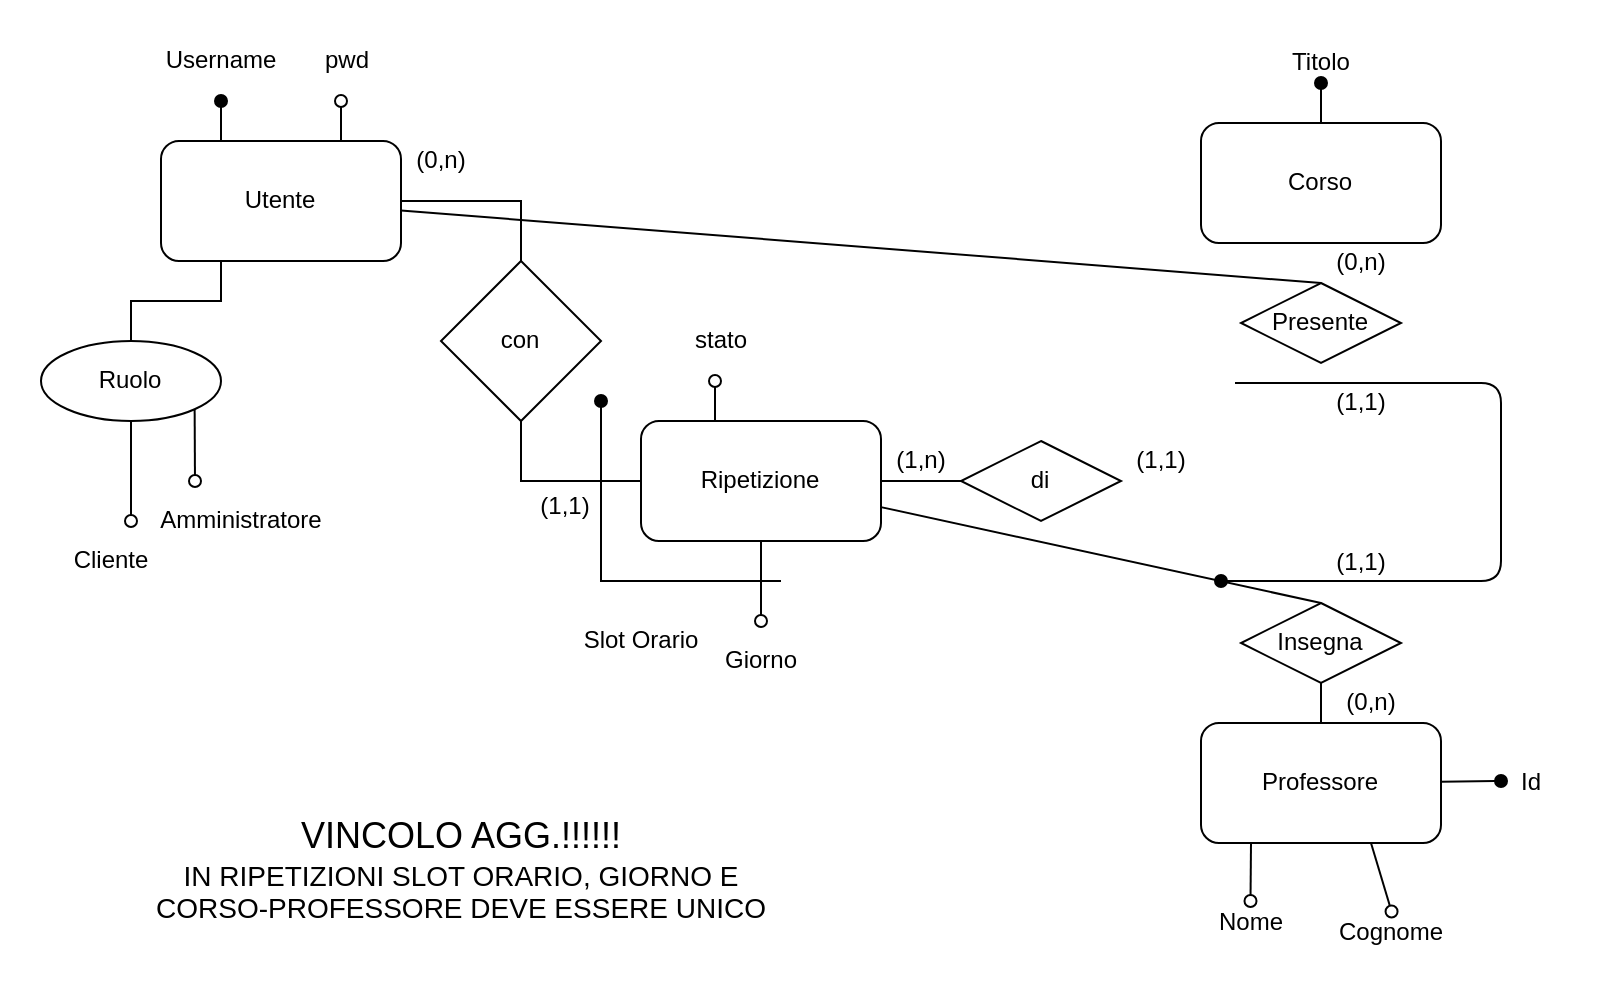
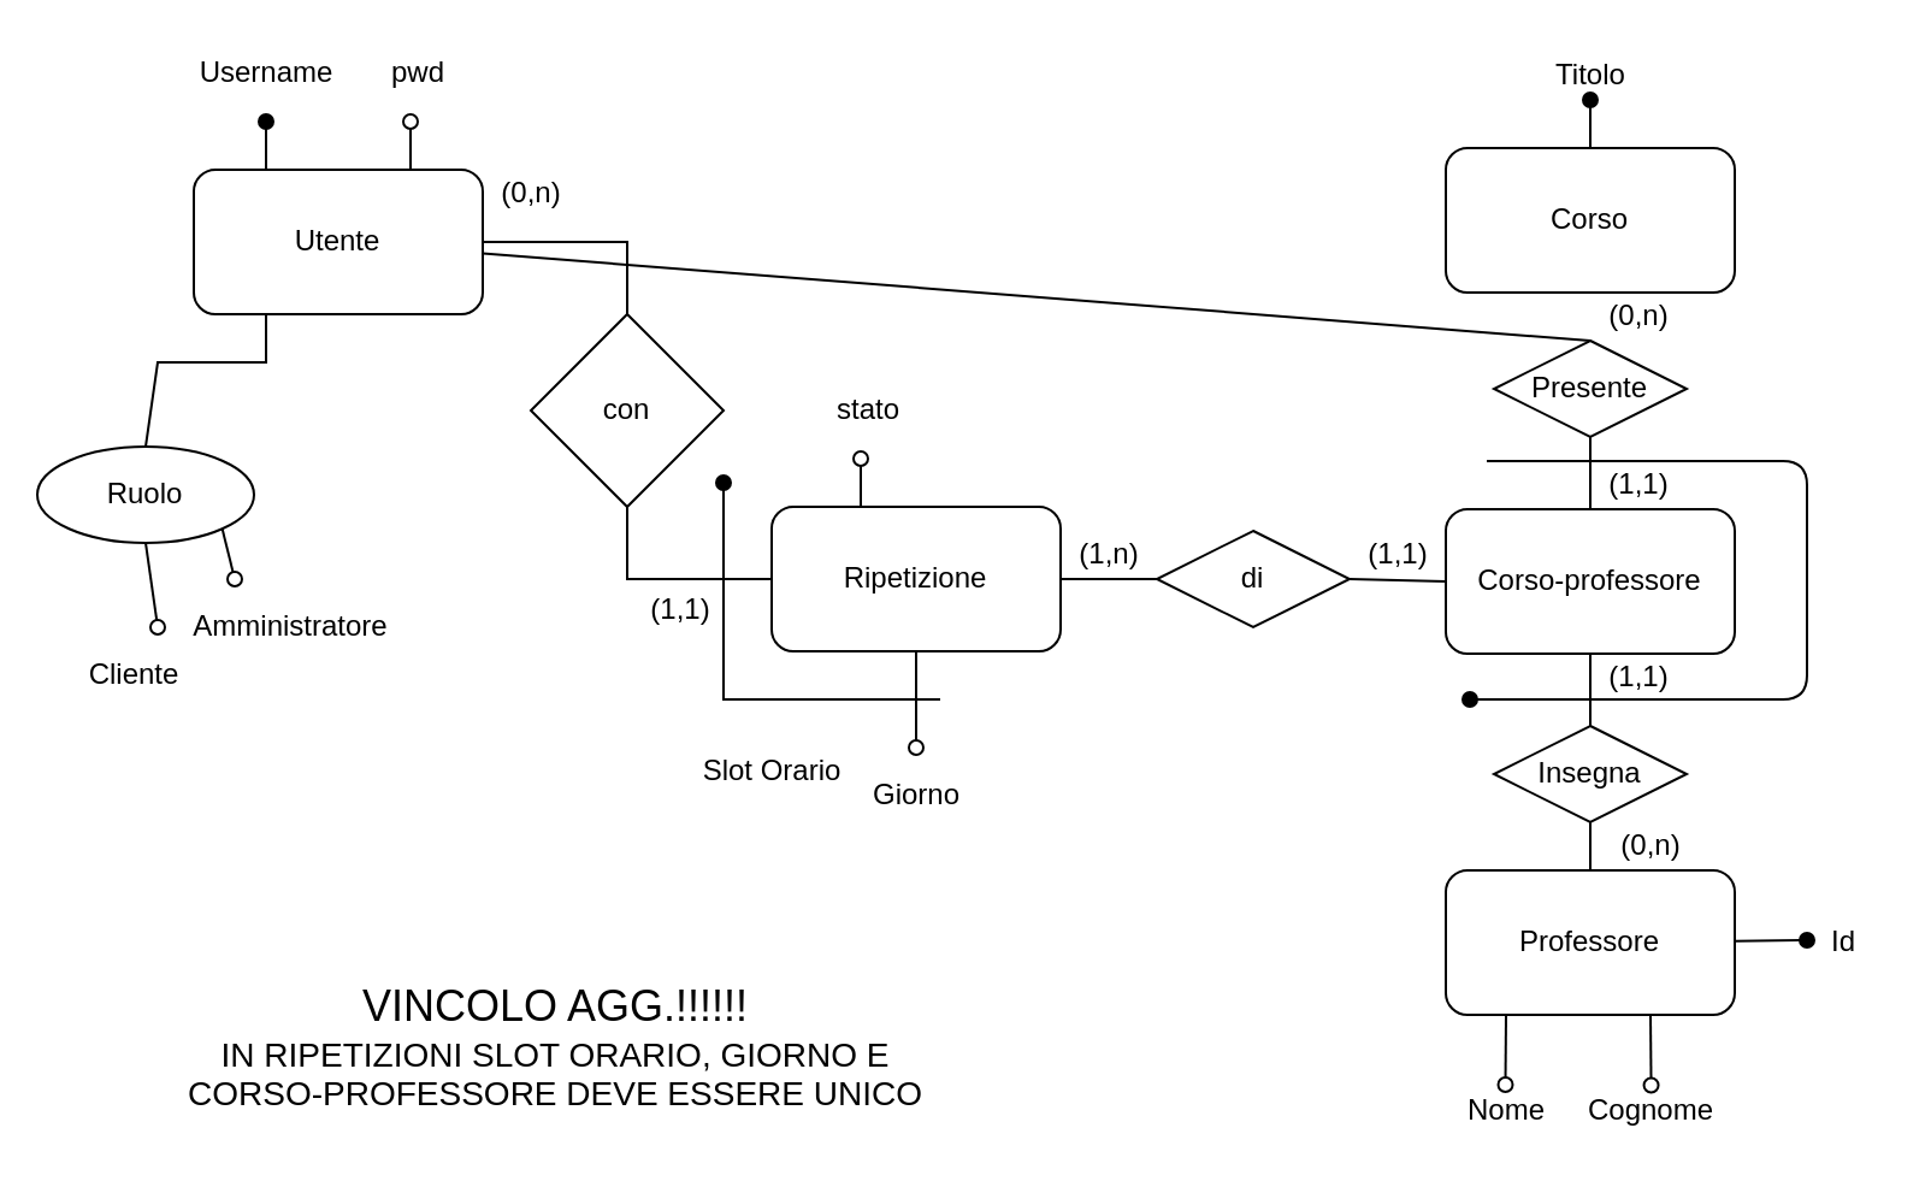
  <mxCell id="0" />
  <mxCell id="1" parent="0" />
  <mxCell id="2" value="Corso" style="rounded=1;whiteSpace=wrap;html=1;" parent="1" vertex="1"><mxGeometry x="600" y="61" width="120" height="60" as="geometry" /></mxCell>
  <mxCell id="3" value="Presente" style="rhombus;whiteSpace=wrap;html=1;" parent="1" vertex="1"><mxGeometry x="620" y="141" width="80" height="40" as="geometry" /></mxCell>
  <mxCell id="4" value="Professore" style="rounded=1;whiteSpace=wrap;html=1;" parent="1" vertex="1"><mxGeometry x="600" y="361" width="120" height="60" as="geometry" /></mxCell>
  <mxCell id="5" value="Utente" style="rounded=1;whiteSpace=wrap;html=1;" parent="1" vertex="1"><mxGeometry x="80" y="70" width="120" height="60" as="geometry" /></mxCell>
- <mxCell id="6" value="Ruolo" style="ellipse;whiteSpace=wrap;html=1;" parent="1" vertex="1"><mxGeometry x="20" y="170" width="90" height="40" as="geometry" /></mxCell>
+ <mxCell id="6" value="Ruolo" style="ellipse;whiteSpace=wrap;html=1;" parent="1" vertex="1"><mxGeometry x="15" y="185" width="90" height="40" as="geometry" /></mxCell>
  <mxCell id="7" value="Cliente" style="text;html=1;align=center;verticalAlign=middle;resizable=0;points=[];autosize=1;strokeColor=none;fillColor=none;" parent="1" vertex="1"><mxGeometry x="30" y="270" width="50" height="20" as="geometry" /></mxCell>
  <mxCell id="8" value="" style="endArrow=none;html=1;rounded=0;entryX=0.5;entryY=1;entryDx=0;entryDy=0;startArrow=oval;startFill=0;" parent="1" target="6" edge="1"><mxGeometry width="50" height="50" relative="1" as="geometry"><mxPoint x="65" y="260" as="sourcePoint" /><mxPoint x="43.18" y="214.142" as="targetPoint" /></mxGeometry></mxCell>
  <mxCell id="9" value="" style="endArrow=none;html=1;rounded=0;entryX=1;entryY=1;entryDx=0;entryDy=0;startArrow=oval;startFill=0;" parent="1" target="6" edge="1"><mxGeometry width="50" height="50" relative="1" as="geometry"><mxPoint x="97" y="240" as="sourcePoint" /><mxPoint x="53.18" y="224.142" as="targetPoint" /></mxGeometry></mxCell>
  <mxCell id="10" value="Amministratore" style="text;html=1;align=center;verticalAlign=middle;resizable=0;points=[];autosize=1;strokeColor=none;fillColor=none;" parent="1" vertex="1"><mxGeometry x="70" y="250" width="100" height="20" as="geometry" /></mxCell>
  <mxCell id="11" value="" style="endArrow=none;html=1;rounded=0;entryX=0.5;entryY=0;entryDx=0;entryDy=0;exitX=0.25;exitY=1;exitDx=0;exitDy=0;" parent="1" source="5" target="6" edge="1"><mxGeometry width="50" height="50" relative="1" as="geometry"><mxPoint x="210" y="380" as="sourcePoint" /><mxPoint x="260" y="330" as="targetPoint" /><Array as="points"><mxPoint x="110" y="150" /><mxPoint x="65" y="150" /></Array></mxGeometry></mxCell>
  <mxCell id="12" value="Ripetizione" style="rounded=1;whiteSpace=wrap;html=1;" parent="1" vertex="1"><mxGeometry x="320" y="210" width="120" height="60" as="geometry" /></mxCell>
  <mxCell id="13" value="con" style="rhombus;whiteSpace=wrap;html=1;" parent="1" vertex="1"><mxGeometry x="220" y="130" width="80" height="80" as="geometry" /></mxCell>
  <mxCell id="14" value="di" style="rhombus;whiteSpace=wrap;html=1;" parent="1" vertex="1"><mxGeometry x="480" y="220" width="80" height="40" as="geometry" /></mxCell>
  <mxCell id="15" value="" style="endArrow=none;html=1;rounded=0;entryX=1;entryY=0.5;entryDx=0;entryDy=0;exitX=0.5;exitY=0;exitDx=0;exitDy=0;" parent="1" source="13" target="5" edge="1"><mxGeometry width="50" height="50" relative="1" as="geometry"><mxPoint x="330" y="380" as="sourcePoint" /><mxPoint x="380" y="330" as="targetPoint" /><Array as="points"><mxPoint x="260" y="100" /></Array></mxGeometry></mxCell>
  <mxCell id="16" value="" style="endArrow=none;html=1;rounded=0;entryX=0.5;entryY=1;entryDx=0;entryDy=0;exitX=0;exitY=0.5;exitDx=0;exitDy=0;" parent="1" source="12" target="13" edge="1"><mxGeometry width="50" height="50" relative="1" as="geometry"><mxPoint x="330" y="380" as="sourcePoint" /><mxPoint x="380" y="330" as="targetPoint" /><Array as="points"><mxPoint x="260" y="240" /></Array></mxGeometry></mxCell>
  <mxCell id="17" value="" style="endArrow=none;html=1;rounded=0;entryX=1;entryY=0.5;entryDx=0;entryDy=0;exitX=0;exitY=0.5;exitDx=0;exitDy=0;" parent="1" source="14" target="12" edge="1"><mxGeometry width="50" height="50" relative="1" as="geometry"><mxPoint x="330" y="380" as="sourcePoint" /><mxPoint x="380" y="330" as="targetPoint" /><Array as="points" /></mxGeometry></mxCell>
+ <mxCell id="18" value="" style="endArrow=none;html=1;rounded=0;entryX=1;entryY=0.5;entryDx=0;entryDy=0;exitX=0;exitY=0.5;exitDx=0;exitDy=0;" parent="1" source="43" target="14" edge="1"><mxGeometry width="50" height="50" relative="1" as="geometry"><mxPoint x="330" y="371" as="sourcePoint" /><mxPoint x="380" y="321" as="targetPoint" /><Array as="points" /></mxGeometry></mxCell>
  <mxCell id="19" value="" style="endArrow=none;html=1;rounded=0;exitX=0.5;exitY=0;exitDx=0;exitDy=0;" parent="1" source="3" target="5" edge="1"><mxGeometry width="50" height="50" relative="1" as="geometry"><mxPoint x="330" y="371" as="sourcePoint" /><mxPoint x="380" y="321" as="targetPoint" /></mxGeometry></mxCell>
- <mxCell id="20" value="" style="endArrow=none;html=1;rounded=0;exitX=0.5;exitY=0;exitDx=0;exitDy=0;startArrow=none;" parent="1" source="44" target="12" edge="1"><mxGeometry width="50" height="50" relative="1" as="geometry"><mxPoint x="330" y="371" as="sourcePoint" /><mxPoint x="380" y="321" as="targetPoint" /></mxGeometry></mxCell>
+ <mxCell id="20" value="" style="endArrow=none;html=1;rounded=0;entryX=0.5;entryY=1;entryDx=0;entryDy=0;exitX=0.5;exitY=0;exitDx=0;exitDy=0;startArrow=none;" parent="1" source="44" target="3" edge="1"><mxGeometry width="50" height="50" relative="1" as="geometry"><mxPoint x="330" y="371" as="sourcePoint" /><mxPoint x="380" y="321" as="targetPoint" /></mxGeometry></mxCell>
  <mxCell id="21" value="Slot Orario" style="text;html=1;align=center;verticalAlign=middle;resizable=0;points=[];autosize=1;strokeColor=none;fillColor=none;" parent="1" vertex="1"><mxGeometry x="285" y="310" width="70" height="20" as="geometry" /></mxCell>
  <mxCell id="22" value="Giorno" style="text;html=1;align=center;verticalAlign=middle;resizable=0;points=[];autosize=1;strokeColor=none;fillColor=none;" parent="1" vertex="1"><mxGeometry x="355" y="320" width="50" height="20" as="geometry" /></mxCell>
  <mxCell id="23" value="" style="endArrow=oval;html=1;rounded=0;exitX=0.5;exitY=1;exitDx=0;exitDy=0;endFill=0;" parent="1" source="12" edge="1"><mxGeometry width="50" height="50" relative="1" as="geometry"><mxPoint x="330" y="380" as="sourcePoint" /><mxPoint x="380" y="310" as="targetPoint" /></mxGeometry></mxCell>
  <mxCell id="24" value="" style="endArrow=none;html=1;rounded=0;startArrow=oval;startFill=1;" parent="1" edge="1"><mxGeometry width="50" height="50" relative="1" as="geometry"><mxPoint x="300" y="200" as="sourcePoint" /><mxPoint x="390" y="290" as="targetPoint" /><Array as="points"><mxPoint x="300" y="290" /></Array></mxGeometry></mxCell>
  <mxCell id="25" value="(0,n)" style="text;html=1;align=center;verticalAlign=middle;resizable=0;points=[];autosize=1;strokeColor=none;fillColor=none;" parent="1" vertex="1"><mxGeometry x="200" y="70" width="40" height="20" as="geometry" /></mxCell>
  <mxCell id="26" value="(1,1)" style="text;html=1;align=center;verticalAlign=middle;resizable=0;points=[];autosize=1;strokeColor=none;fillColor=none;" parent="1" vertex="1"><mxGeometry x="262" y="243" width="40" height="20" as="geometry" /></mxCell>
  <mxCell id="27" value="(0,n)" style="text;html=1;align=center;verticalAlign=middle;resizable=0;points=[];autosize=1;strokeColor=none;fillColor=none;" parent="1" vertex="1"><mxGeometry x="660" y="121" width="40" height="20" as="geometry" /></mxCell>
  <mxCell id="28" value="(0,n)" style="text;html=1;align=center;verticalAlign=middle;resizable=0;points=[];autosize=1;strokeColor=none;fillColor=none;" parent="1" vertex="1"><mxGeometry x="665" y="341" width="40" height="20" as="geometry" /></mxCell>
  <mxCell id="29" value="" style="endArrow=none;html=1;rounded=0;entryX=0.25;entryY=0;entryDx=0;entryDy=0;startArrow=oval;startFill=1;" parent="1" target="5" edge="1"><mxGeometry width="50" height="50" relative="1" as="geometry"><mxPoint x="110" y="50" as="sourcePoint" /><mxPoint x="390" y="190" as="targetPoint" /></mxGeometry></mxCell>
  <mxCell id="30" value="Username" style="text;html=1;align=center;verticalAlign=middle;resizable=0;points=[];autosize=1;strokeColor=none;fillColor=none;" parent="1" vertex="1"><mxGeometry x="75" y="20" width="70" height="20" as="geometry" /></mxCell>
  <mxCell id="31" value="pwd" style="text;html=1;align=center;verticalAlign=middle;resizable=0;points=[];autosize=1;strokeColor=none;fillColor=none;" parent="1" vertex="1"><mxGeometry x="153" y="20" width="40" height="20" as="geometry" /></mxCell>
  <mxCell id="32" value="" style="endArrow=none;html=1;rounded=0;entryX=0.75;entryY=0;entryDx=0;entryDy=0;startArrow=oval;startFill=0;" parent="1" target="5" edge="1"><mxGeometry width="50" height="50" relative="1" as="geometry"><mxPoint x="170" y="50" as="sourcePoint" /><mxPoint x="120" y="80" as="targetPoint" /></mxGeometry></mxCell>
  <mxCell id="33" value="" style="endArrow=oval;html=1;rounded=0;startArrow=none;startFill=0;endFill=1;" parent="1" edge="1"><mxGeometry width="50" height="50" relative="1" as="geometry"><mxPoint x="660" y="61" as="sourcePoint" /><mxPoint x="660" y="41" as="targetPoint" /></mxGeometry></mxCell>
  <mxCell id="34" value="Titolo" style="text;html=1;align=center;verticalAlign=middle;resizable=0;points=[];autosize=1;strokeColor=none;fillColor=none;" parent="1" vertex="1"><mxGeometry x="640" y="21" width="40" height="20" as="geometry" /></mxCell>
  <mxCell id="35" value="Nome" style="text;html=1;align=center;verticalAlign=middle;resizable=0;points=[];autosize=1;strokeColor=none;fillColor=none;" parent="1" vertex="1"><mxGeometry x="600" y="451" width="50" height="20" as="geometry" /></mxCell>
- <mxCell id="36" value="Cognome" style="text;html=1;align=center;verticalAlign=middle;resizable=0;points=[];autosize=1;strokeColor=none;fillColor=none;" parent="1" vertex="1"><mxGeometry x="660" y="456" width="70" height="20" as="geometry" /></mxCell>
+ <mxCell id="36" value="Cognome" style="text;html=1;align=center;verticalAlign=middle;resizable=0;points=[];autosize=1;strokeColor=none;fillColor=none;" parent="1" vertex="1"><mxGeometry x="650" y="451" width="70" height="20" as="geometry" /></mxCell>
  <mxCell id="37" value="" style="endArrow=oval;html=1;rounded=0;entryX=0.495;entryY=-0.05;entryDx=0;entryDy=0;startArrow=none;startFill=0;endFill=0;entryPerimeter=0;" parent="1" target="35" edge="1"><mxGeometry width="50" height="50" relative="1" as="geometry"><mxPoint x="625" y="421" as="sourcePoint" /><mxPoint x="625" y="441" as="targetPoint" /></mxGeometry></mxCell>
  <mxCell id="38" value="" style="endArrow=oval;html=1;rounded=0;entryX=0.504;entryY=-0.037;entryDx=0;entryDy=0;startArrow=none;startFill=0;endFill=0;entryPerimeter=0;" parent="1" target="36" edge="1"><mxGeometry width="50" height="50" relative="1" as="geometry"><mxPoint x="685" y="421" as="sourcePoint" /><mxPoint x="685" y="441" as="targetPoint" /></mxGeometry></mxCell>
  <mxCell id="39" value="Id" style="text;html=1;align=center;verticalAlign=middle;resizable=0;points=[];autosize=1;strokeColor=none;fillColor=none;" parent="1" vertex="1"><mxGeometry x="750" y="381" width="30" height="20" as="geometry" /></mxCell>
  <mxCell id="40" value="" style="endArrow=none;html=1;rounded=0;startArrow=oval;startFill=1;" parent="1" edge="1"><mxGeometry width="50" height="50" relative="1" as="geometry"><mxPoint x="750" y="390" as="sourcePoint" /><mxPoint x="720" y="390.41" as="targetPoint" /></mxGeometry></mxCell>
  <mxCell id="41" value="stato" style="text;html=1;align=center;verticalAlign=middle;resizable=0;points=[];autosize=1;strokeColor=none;fillColor=none;" parent="1" vertex="1"><mxGeometry x="340" y="160" width="40" height="20" as="geometry" /></mxCell>
  <mxCell id="42" value="" style="endArrow=none;html=1;rounded=0;entryX=0.75;entryY=0;entryDx=0;entryDy=0;startArrow=oval;startFill=0;" parent="1" edge="1"><mxGeometry width="50" height="50" relative="1" as="geometry"><mxPoint x="357" y="190" as="sourcePoint" /><mxPoint x="357" y="210" as="targetPoint" /></mxGeometry></mxCell>
+ <mxCell id="43" value="Corso-professore" style="rounded=1;whiteSpace=wrap;html=1;" parent="1" vertex="1"><mxGeometry x="600" y="211" width="120" height="60" as="geometry" /></mxCell>
  <mxCell id="44" value="Insegna" style="rhombus;whiteSpace=wrap;html=1;" parent="1" vertex="1"><mxGeometry x="620" y="301" width="80" height="40" as="geometry" /></mxCell>
  <mxCell id="45" value="" style="endArrow=none;html=1;rounded=0;entryX=0.5;entryY=1;entryDx=0;entryDy=0;exitX=0.5;exitY=0;exitDx=0;exitDy=0;" parent="1" source="4" target="44" edge="1"><mxGeometry width="50" height="50" relative="1" as="geometry"><mxPoint x="660" y="361" as="sourcePoint" /><mxPoint x="660" y="181" as="targetPoint" /></mxGeometry></mxCell>
  <mxCell id="46" value="(1,1)" style="text;html=1;align=center;verticalAlign=middle;resizable=0;points=[];autosize=1;strokeColor=none;fillColor=none;" parent="1" vertex="1"><mxGeometry x="660" y="191" width="40" height="20" as="geometry" /></mxCell>
  <mxCell id="47" value="(1,1)" style="text;html=1;align=center;verticalAlign=middle;resizable=0;points=[];autosize=1;strokeColor=none;fillColor=none;" parent="1" vertex="1"><mxGeometry x="660" y="271" width="40" height="20" as="geometry" /></mxCell>
  <mxCell id="48" value="(1,n)" style="text;html=1;align=center;verticalAlign=middle;resizable=0;points=[];autosize=1;strokeColor=none;fillColor=none;" parent="1" vertex="1"><mxGeometry x="440" y="220" width="40" height="20" as="geometry" /></mxCell>
  <mxCell id="49" value="(1,1)" style="text;html=1;align=center;verticalAlign=middle;resizable=0;points=[];autosize=1;strokeColor=none;fillColor=none;" parent="1" vertex="1"><mxGeometry x="560" y="220" width="40" height="20" as="geometry" /></mxCell>
  <mxCell id="50" value="" style="endArrow=oval;html=1;startArrow=none;startFill=0;endFill=1;" parent="1" edge="1"><mxGeometry width="50" height="50" relative="1" as="geometry"><mxPoint x="617" y="191" as="sourcePoint" /><mxPoint x="610" y="290" as="targetPoint" /><Array as="points"><mxPoint x="750" y="191" /><mxPoint x="750" y="290" /></Array></mxGeometry></mxCell>
  <mxCell id="51" value="&lt;font&gt;&lt;font&gt;&lt;font style=&quot;font-size: 18px&quot;&gt;VINCOLO AGG.!!!!!!&lt;br&gt;&lt;/font&gt;&lt;span style=&quot;font-size: 14px&quot;&gt;IN RIPETIZIONI SLOT ORARIO, GIORNO E&lt;/span&gt;&lt;br&gt;&lt;span style=&quot;font-size: 14px&quot;&gt;CORSO-PROFESSORE DEVE ESSERE UNICO&lt;/span&gt;&lt;/font&gt;&lt;br&gt;&lt;/font&gt;" style="text;html=1;align=center;verticalAlign=middle;resizable=0;points=[];autosize=1;strokeColor=none;fillColor=none;" vertex="1" parent="1"><mxGeometry x="70" y="410" width="320" height="50" as="geometry" /></mxCell>
